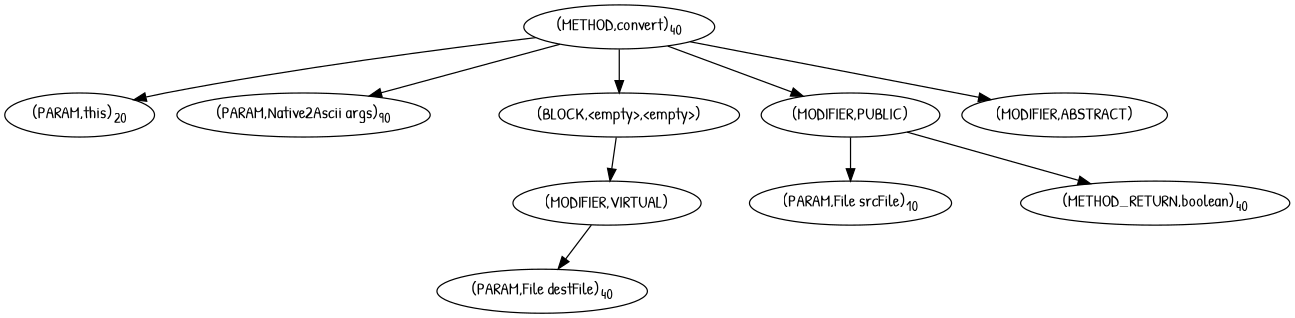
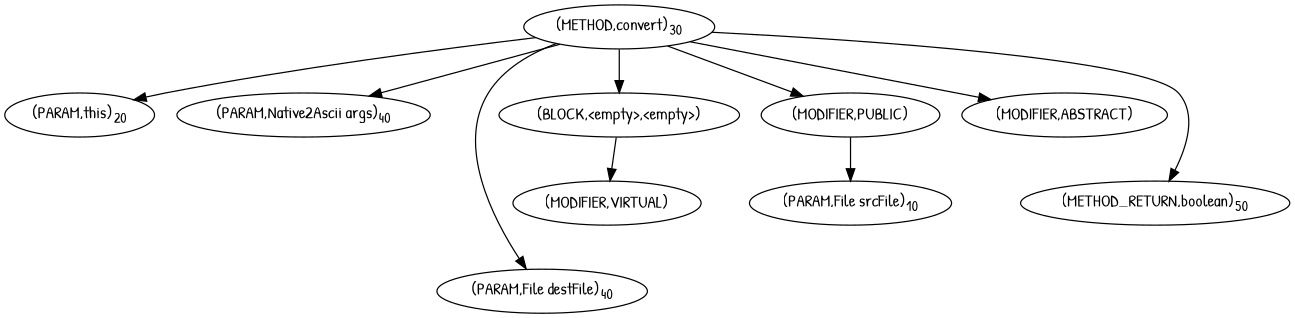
  digraph {
    fontname="Patrick Hand"
    node [fontname="Patrick Hand"]
    edge [fontname="Patrick Hand"]
-   n1 [label=<(METHOD,convert)<SUB>40</SUB>>]
+   n1 [label=<(METHOD,convert)<SUB>30</SUB>>]
    n2 [label=<(PARAM,this)<SUB>20</SUB>>]
-   n3 [label=<(PARAM,Native2Ascii args)<SUB>90</SUB>>]
+   n3 [label=<(PARAM,Native2Ascii args)<SUB>40</SUB>>]
    n4 [label=<(PARAM,File destFile)<SUB>40</SUB>>]
    n5 [label=<(BLOCK,&lt;empty&gt;,&lt;empty&gt;)>]
    n6 [label=<(MODIFIER,PUBLIC)>]
    n7 [label=<(MODIFIER,ABSTRACT)>]
-   n8 [label=<(METHOD_RETURN,boolean)<SUB>40</SUB>>]
+   n8 [label=<(METHOD_RETURN,boolean)<SUB>50</SUB>>]
    n9 [label=<(PARAM,File srcFile)<SUB>10</SUB>>]
    n10 [label=<(MODIFIER,VIRTUAL)>]
    n1 -> n2
    n1 -> n3
-   n10 -> n4
+   n1 -> n4
    n1 -> n5
    n1 -> n6
    n1 -> n7
-   n6 -> n8
+   n1 -> n8
    n5 -> n10
    n6 -> n9
  }
